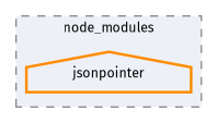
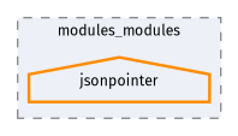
  digraph {
    compound=true
    fontname="Fira Sans"
    n1 [color=darkorange fillcolor="#edf0f7" fontname="Fira Sans" fontsize=10 height=0.2 label=jsonpointer shape=house style="filled,bold" width=0.4]
    subgraph cluster_1 {
      bgcolor="#edf0f7"
      fontsize=10
-     label=node_modules
+     label=modules_modules
      pencolor=grey50
      style="filled,dashed"
      n1
    }
  }
